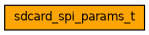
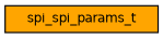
  digraph {
    rankdir=TB
-   n1 [color=black fillcolor=orange fontname=Helvetica fontsize=10 height=0.2 label=sdcard_spi_params_t shape=record style=filled width=0.4]
+   n1 [color=black fillcolor=orange fontname=Helvetica fontsize=10 height=0.2 label=spi_spi_params_t shape=record style=filled width=0.4]
  }
